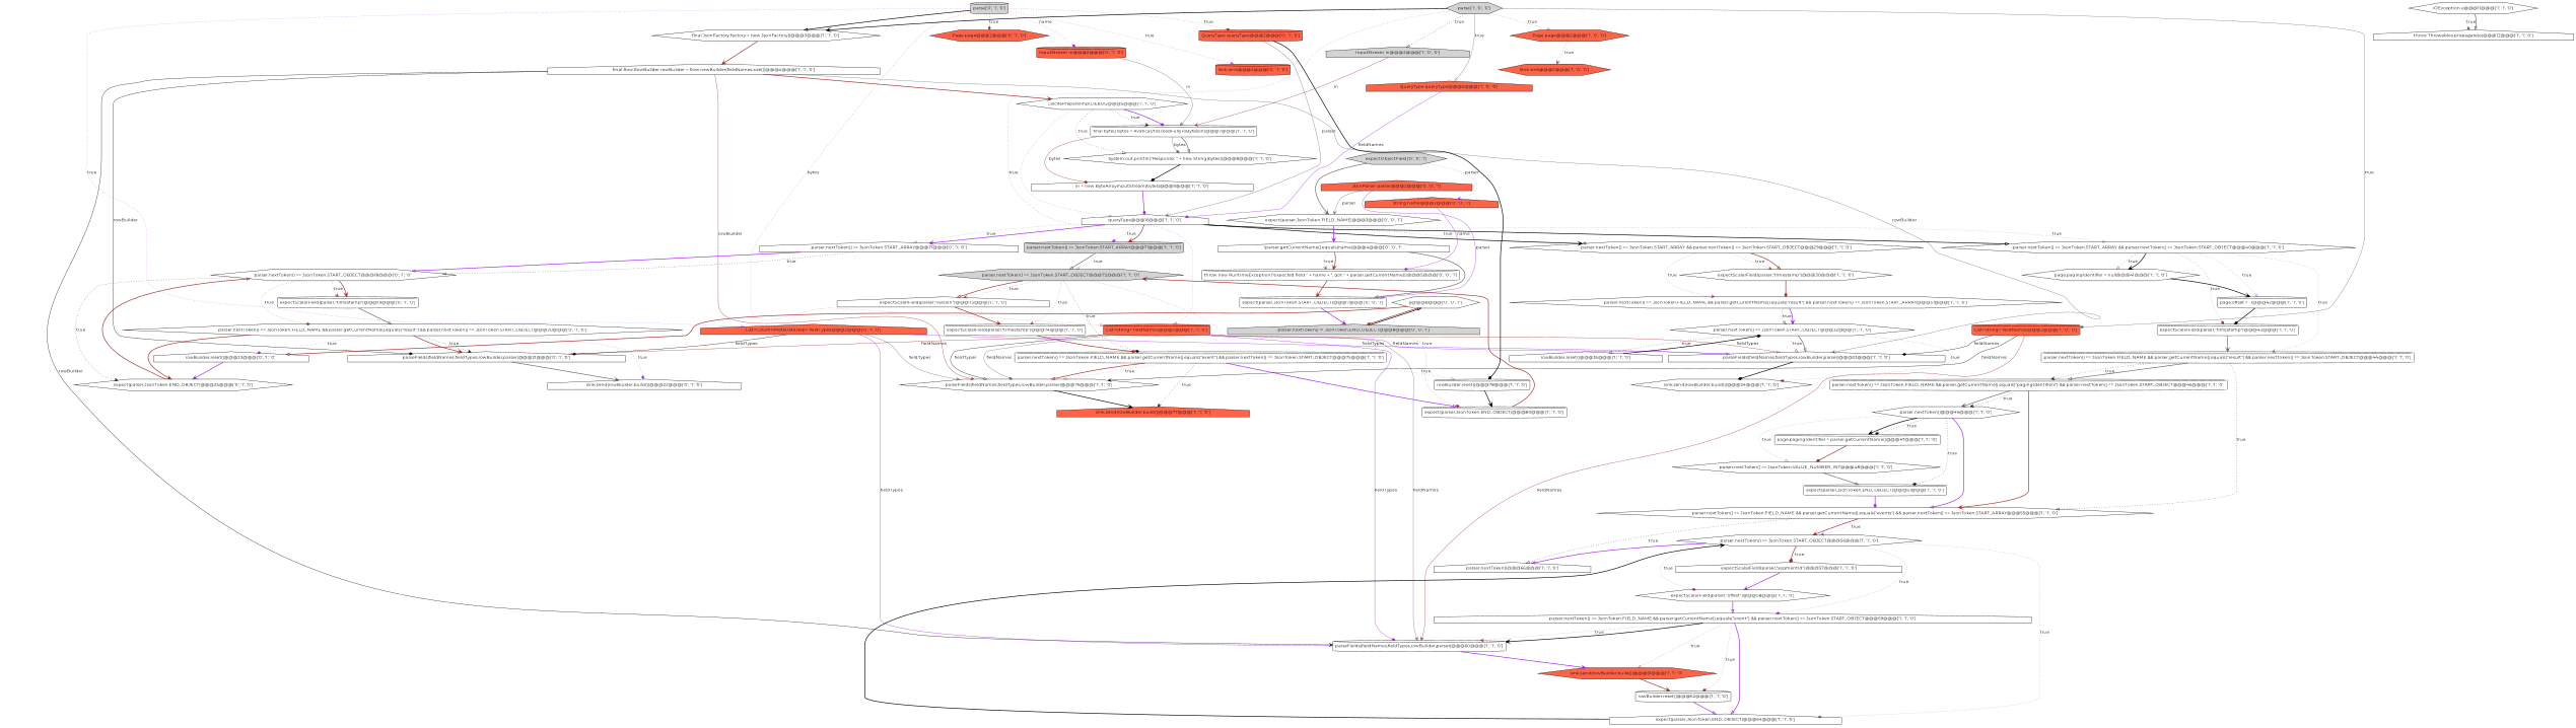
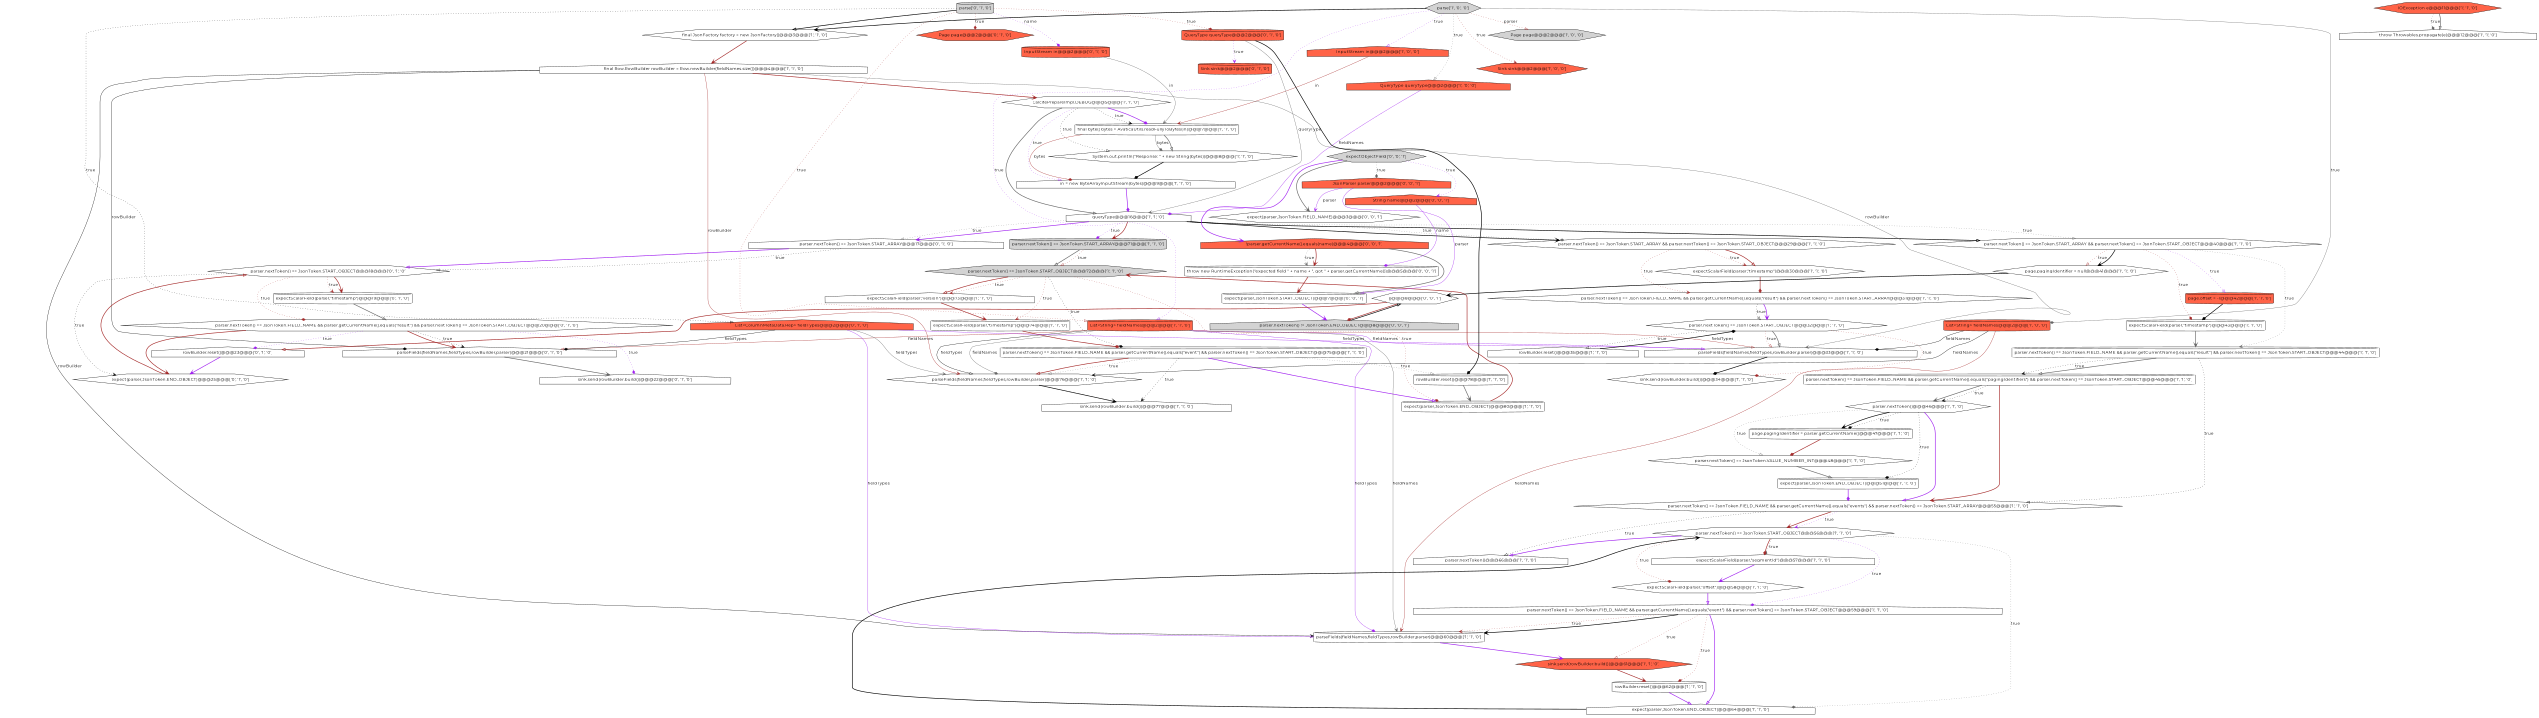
  digraph {
    fontname=Montserrat
    node [fillcolor=white fontname=Montserrat shape=hexagon style=filled]
    edge [arrowhead=vee color=brown fontname=Montserrat style=bold]
-   n1 [fillcolor=lightgray label="InputStream in@@@2@@@['1', '0', '0']" shape=house]
+   n1 [fillcolor=tomato label="InputStream in@@@2@@@['1', '0', '0']" shape=house]
    n2 [label="final byte(( bytes = AvaticaUtils.readFullyToBytes(in)@@@7@@@['1', '1', '0']" shape=cylinder]
    n3 [label="in = new ByteArrayInputStream(bytes)@@@9@@@['1', '1', '0']" shape=house]
    n4 [label="System.out.println(\"Response: \" + new String(bytes))@@@8@@@['1', '1', '0']"]
    n5 [fillcolor=lightgray label="parser.nextToken() == JsonToken.START_OBJECT@@@72@@@['1', '1', '0']"]
    n6 [label="parser.nextToken() == JsonToken.FIELD_NAME && parser.getCurrentName().equals(\"event\") && parser.nextToken() == JsonToken.START_OBJECT@@@75@@@['1', '1', '0']" shape=cylinder]
    n7 [label="expect(parser,JsonToken.END_OBJECT)@@@80@@@['1', '1', '0']" shape=cylinder]
    n8 [label="expectScalarField(parser,\"version\")@@@73@@@['1', '1', '0']" shape=house]
    n9 [label="expectScalarField(parser,\"timestamp\")@@@74@@@['1', '1', '0']" shape=cylinder]
    n10 [label="parseFields(fieldNames,fieldTypes,rowBuilder,parser)@@@76@@@['1', '1', '0']"]
    n11 [label="rowBuilder.reset()@@@78@@@['1', '1', '0']" shape=cylinder]
-   n12 [fillcolor=tomato label="sink.send(rowBuilder.build())@@@77@@@['1', '1', '0']" shape=house]
+   n12 [label="sink.send(rowBuilder.build())@@@77@@@['1', '1', '0']" shape=house]
    n13 [label="queryType@@@16@@@['1', '1', '0']" shape=house]
    n14 [label="parser.nextToken() == JsonToken.START_ARRAY@@@17@@@['0', '1', '0']" shape=house]
    n15 [label="parser.nextToken() == JsonToken.START_ARRAY && parser.nextToken() == JsonToken.START_OBJECT@@@40@@@['1', '1', '0']"]
    n16 [fillcolor=lightgray label="parser.nextToken() == JsonToken.START_ARRAY@@@71@@@['1', '1', '0']" shape=cylinder]
    n17 [label="parser.nextToken() == JsonToken.START_ARRAY && parser.nextToken() == JsonToken.START_OBJECT@@@29@@@['1', '1', '0']"]
    n18 [fillcolor=lightgray label="parse['1', '0', '0']"]
    n19 [fillcolor=tomato label="Sink sink@@@2@@@['1', '0', '0']"]
    n20 [label="final JsonFactory factory = new JsonFactory()@@@3@@@['1', '1', '0']"]
-   n21 [fillcolor=tomato label="Page page@@@2@@@['1', '0', '0']"]
+   n21 [fillcolor=lightgray label="Page page@@@2@@@['1', '0', '0']"]
    n22 [fillcolor=tomato label="QueryType queryType@@@2@@@['1', '0', '0']" shape=house]
    n23 [fillcolor=tomato label="List<String> fieldNames@@@2@@@['1', '1', '0']" shape=cylinder]
    n24 [fillcolor=tomato label="List<String> fieldNames@@@2@@@['1', '0', '0']" shape=cylinder]
    n25 [label="final Row.RowBuilder rowBuilder = Row.newBuilder(fieldNames.size())@@@4@@@['1', '1', '0']" shape=house]
    n26 [label="parseFields(fieldNames,fieldTypes,rowBuilder,parser)@@@33@@@['1', '1', '0']" shape=house]
    n27 [label="parseFields(fieldNames,fieldTypes,rowBuilder,parser)@@@21@@@['0', '1', '0']" shape=house]
    n28 [label="parseFields(fieldNames,fieldTypes,rowBuilder,parser)@@@60@@@['1', '1', '0']" shape=cylinder]
    n29 [label="parser.nextToken() == JsonToken.VALUE_NUMBER_INT@@@48@@@['1', '1', '0']"]
    n30 [label="expect(parser,JsonToken.END_OBJECT)@@@51@@@['1', '1', '0']" shape=cylinder]
    n31 [label="parser.nextToken() == JsonToken.FIELD_NAME && parser.getCurrentName().equals(\"events\") && parser.nextToken() == JsonToken.START_ARRAY@@@55@@@['1', '1', '0']"]
    n32 [fillcolor=lightgray label="parse['0', '1', '0']" shape=cylinder]
    n33 [fillcolor=tomato label="QueryType queryType@@@2@@@['0', '1', '0']" shape=cylinder]
    n34 [fillcolor=tomato label="Sink sink@@@2@@@['0', '1', '0']" shape=cylinder]
    n35 [fillcolor=tomato label="InputStream in@@@2@@@['0', '1', '0']" shape=cylinder]
    n36 [fillcolor=tomato label="Page page@@@2@@@['0', '1', '0']"]
    n37 [fillcolor=tomato label="List<ColumnMetaData.Rep> fieldTypes@@@2@@@['0', '1', '0']" shape=house]
    n38 [label="parser.nextToken() == JsonToken.START_OBJECT@@@18@@@['0', '1', '0']"]
    n39 [label="expectScalarField(parser,\"timestamp\")@@@19@@@['0', '1', '0']" shape=cylinder]
    n40 [label="parser.nextToken() == JsonToken.FIELD_NAME && parser.getCurrentName().equals(\"result\") && parser.nextToken() == JsonToken.START_OBJECT@@@20@@@['0', '1', '0']"]
    n41 [label="expect(parser,JsonToken.END_OBJECT)@@@25@@@['0', '1', '0']"]
    n42 [label="expect(parser,JsonToken.FIELD_NAME)@@@3@@@['0', '0', '1']"]
-   n43 [label="!parser.getCurrentName().equals(name)@@@4@@@['0', '0', '1']" shape=house]
+   n43 [fillcolor=tomato label="!parser.getCurrentName().equals(name)@@@4@@@['0', '0', '1']" shape=house]
    n44 [label="expect(parser,JsonToken.START_OBJECT)@@@7@@@['0', '0', '1']" shape=cylinder]
    n45 [label="throw new RuntimeException(\"expected field \" + name + \", got \" + parser.getCurrentName())@@@5@@@['0', '0', '1']" shape=cylinder]
    n46 [label="parser.nextToken() == JsonToken.START_OBJECT@@@32@@@['1', '1', '0']"]
    n47 [label="rowBuilder.reset()@@@35@@@['1', '1', '0']" shape=house]
    n48 [label="sink.send(rowBuilder.build())@@@34@@@['1', '1', '0']"]
    n49 [label="CalcitePrepareImpl.DEBUG@@@5@@@['1', '1', '0']"]
    n50 [label="parser.nextToken()@@@66@@@['1', '1', '0']" shape=house]
    n51 [label="parser.nextToken() == JsonToken.START_OBJECT@@@56@@@['1', '1', '0']"]
    n52 [fillcolor=tomato label="sink.send(rowBuilder.build())@@@61@@@['1', '1', '0']"]
    n53 [label="rowBuilder.reset()@@@62@@@['1', '1', '0']" shape=cylinder]
    n54 [label="expect(parser,JsonToken.END_OBJECT)@@@64@@@['1', '1', '0']" shape=house]
    n55 [label="expectScalarField(parser,\"timestamp\")@@@30@@@['1', '1', '0']"]
    n56 [label="parser.nextToken() == JsonToken.FIELD_NAME && parser.getCurrentName().equals(\"result\") && parser.nextToken() == JsonToken.START_ARRAY@@@31@@@['1', '1', '0']"]
-   n57 [label="page.offset = -1@@@42@@@['1', '1', '0']" shape=cylinder]
+   n57 [fillcolor=tomato label="page.offset = -1@@@42@@@['1', '1', '0']" shape=cylinder]
    n58 [label="expectScalarField(parser,\"timestamp\")@@@43@@@['1', '1', '0']" shape=cylinder]
    n59 [label="parser.nextToken() == JsonToken.FIELD_NAME && parser.getCurrentName().equals(\"result\") && parser.nextToken() == JsonToken.START_OBJECT@@@44@@@['1', '1', '0']" shape=cylinder]
    n60 [label="rowBuilder.reset()@@@23@@@['0', '1', '0']" shape=house]
    n61 [label="sink.send(rowBuilder.build())@@@22@@@['0', '1', '0']" shape=house]
    n62 [fillcolor=tomato label="JsonParser parser@@@2@@@['0', '0', '1']" shape=house]
    n63 [fillcolor=lightgray label="parser.nextToken() != JsonToken.END_OBJECT@@@8@@@['0', '0', '1']" shape=house]
    n64 [label="page.pagingIdentifier = null@@@41@@@['1', '1', '0']"]
    n65 [label="parser.nextToken() == JsonToken.FIELD_NAME && parser.getCurrentName().equals(\"pagingIdentifiers\") && parser.nextToken() == JsonToken.START_OBJECT@@@45@@@['1', '1', '0']" shape=cylinder]
    n66 [label="parser.nextToken()@@@46@@@['1', '1', '0']"]
    n67 [label="page.pagingIdentifier = parser.getCurrentName()@@@47@@@['1', '1', '0']" shape=cylinder]
-   n68 [label="IOException e@@@11@@@['1', '1', '0']"]
+   n68 [fillcolor=tomato label="IOException e@@@11@@@['1', '1', '0']"]
    n69 [label="throw Throwables.propagate(e)@@@12@@@['1', '1', '0']" shape=house]
    n70 [fillcolor=lightgray label="expectObjectField['0', '0', '1']"]
    n71 [fillcolor=tomato label="String name@@@2@@@['0', '0', '1']" shape=house]
    n72 [label="expectScalarField(parser,\"offset\")@@@58@@@['1', '1', '0']"]
    n73 [label="parser.nextToken() == JsonToken.FIELD_NAME && parser.getCurrentName().equals(\"event\") && parser.nextToken() == JsonToken.START_OBJECT@@@59@@@['1', '1', '0']" shape=house]
    n74 [label="expectScalarField(parser,\"segmentId\")@@@57@@@['1', '1', '0']" shape=house]
    n75 [label="{}@@@8@@@['0', '0', '1']"]
    n1 -> n2 [label=in style=solid]
    n2 -> n3 [arrowhead=diamond label=bytes style=solid]
    n2 -> n4 [arrowhead=diamond color=gray40 label=bytes style=solid]
    n2 -> n4 [arrowhead=onormal color=gray40]
    n3 -> n13 [arrowhead=diamond color=purple]
    n4 -> n3 [arrowhead=diamond color=black]
    n5 -> n6 [arrowhead=diamond color=black label=true style=dotted]
    n5 -> n7 [arrowhead=diamond label=true style=dotted]
    n5 -> n8 [label=true style=dotted]
    n5 -> n8 [arrowhead=onormal]
    n5 -> n9 [label=true style=dotted]
    n6 -> n7 [arrowhead=onormal color=purple]
    n6 -> n10 [arrowhead=onormal color=gray40 label=true style=dotted]
    n6 -> n10 [arrowhead=onormal]
    n6 -> n11 [arrowhead=onormal color=gray40 label=true style=dotted]
    n6 -> n12 [color=black label=true style=dotted]
    n7 -> n5
    n8 -> n9
    n9 -> n6 [arrowhead=diamond]
    n10 -> n12 [color=black]
-   n11 -> n7 [color=black]
+   n11 -> n7 [color=gray40]
    n13 -> n14 [arrowhead=onormal color=gray40 label=true style=dotted]
    n13 -> n14 [color=purple]
    n13 -> n15 [arrowhead=onormal color=gray40 label=true style=dotted]
    n13 -> n15 [arrowhead=onormal color=black]
    n13 -> n16 [arrowhead=diamond color=purple label=true style=dotted]
    n13 -> n16
    n13 -> n17 [arrowhead=diamond color=gray40 label=true style=dotted]
    n13 -> n17 [color=black]
    n14 -> n38 [arrowhead=onormal color=black label=true style=dotted]
    n14 -> n38 [arrowhead=onormal color=purple]
    n15 -> n57 [arrowhead=onormal color=purple label=true style=dotted]
    n15 -> n58 [arrowhead=diamond label=true style=dotted]
    n15 -> n59 [color=gray40 label=true style=dotted]
    n15 -> n64 [arrowhead=onormal label=true style=dotted]
    n15 -> n64 [color=black]
    n16 -> n5 [arrowhead=onormal color=gray40]
    n16 -> n5 [arrowhead=onormal label=true style=dotted]
    n17 -> n55 [label=true style=dotted]
    n17 -> n55 [arrowhead=onormal]
    n17 -> n56 [label=true style=dotted]
-   n18 -> n1 [arrowhead=onormal color=black label=true style=dotted]
-   n21 -> n19 [label=true style=dotted]
+   n18 -> n1 [arrowhead=onormal color=purple label=true style=dotted]
+   n18 -> n19 [label=true style=dotted]
    n18 -> n20 [color=black]
-   n18 -> n21 [arrowhead=onormal label=true style=dotted]
-   n18 -> n22 [arrowhead=onormal color=gray40 label=true style=solid]
+   n18 -> n21 [arrowhead=onormal label=parser style=dotted]
+   n18 -> n22 [arrowhead=onormal color=gray40 label=true style=dotted]
    n18 -> n23 [arrowhead=onormal color=purple label=true style=dotted]
    n18 -> n24 [arrowhead=diamond color=gray40 label=true style=solid]
    n20 -> n25
    n22 -> n13 [arrowhead=diamond color=purple label=fieldNames style=solid]
    n23 -> n10 [arrowhead=onormal color=black label=fieldTypes style=solid]
    n23 -> n10 [arrowhead=diamond color=gray40 label=fieldNames style=solid]
    n23 -> n26 [arrowhead=onormal color=purple label=fieldNames style=solid]
    n23 -> n26 [arrowhead=onormal label=fieldTypes style=solid]
    n23 -> n27 [arrowhead=onormal label=fieldNames style=solid]
    n23 -> n28 [arrowhead=diamond color=purple label=fieldTypes style=solid]
    n23 -> n28 [color=gray40 label=fieldNames style=solid]
    n24 -> n10 [color=black label=fieldNames style=solid]
    n24 -> n26 [arrowhead=diamond color=black label=fieldNames style=solid]
    n24 -> n28 [label=fieldNames style=solid]
    n25 -> n10 [label=rowBuilder style=solid]
    n25 -> n26 [color=gray40 label=rowBuilder style=solid]
    n25 -> n27 [arrowhead=diamond color=black label=rowBuilder style=solid]
    n25 -> n28 [color=black label=rowBuilder style=solid]
    n25 -> n49
    n26 -> n48 [arrowhead=diamond color=black]
    n27 -> n61 [color=gray40]
    n28 -> n52 [color=purple]
    n29 -> n30 [arrowhead=onormal color=gray40]
    n30 -> n31 [arrowhead=diamond color=purple]
    n31 -> n50 [arrowhead=onormal color=black label=true style=dotted]
    n31 -> n51
    n31 -> n51 [color=purple label=true style=dotted]
    n32 -> n20 [arrowhead=onormal color=black]
-   n32 -> n23 [arrowhead=onormal label=bytes style=dotted]
+   n32 -> n23 [arrowhead=onormal label=true style=dotted]
    n32 -> n33 [arrowhead=diamond label=true style=dotted]
-   n32 -> n34 [color=purple label=true style=dotted]
+   n33 -> n34 [color=purple label=true style=dotted]
    n32 -> n35 [arrowhead=diamond color=purple label=name style=dotted]
    n32 -> n36 [arrowhead=diamond label=true style=dotted]
-   n32 -> n37 [arrowhead=onormal color=purple label=true style=dotted]
+   n32 -> n37 [arrowhead=onormal color=black label=true style=dotted]
    n33 -> n11 [arrowhead=diamond color=black]
-   n33 -> n13 [color=gray40 label=parser style=solid]
+   n33 -> n13 [color=gray40 label=queryType style=solid]
    n35 -> n2 [color=gray40 label=in style=solid]
    n37 -> n10 [color=gray40 label=fieldTypes style=solid]
    n37 -> n26 [arrowhead=onormal color=purple label=fieldTypes style=solid]
    n37 -> n27 [arrowhead=diamond color=black label=fieldTypes style=solid]
    n37 -> n28 [arrowhead=onormal color=purple label=fieldTypes style=solid]
    n38 -> n39 [label=true style=dotted]
    n38 -> n39
    n38 -> n40 [arrowhead=diamond label=true style=dotted]
    n38 -> n41 [color=black label=true style=dotted]
    n39 -> n40 [arrowhead=onormal color=gray40]
    n40 -> n27 [color=black label=true style=dotted]
    n40 -> n27
    n40 -> n41
    n40 -> n60 [arrowhead=diamond color=purple label=true style=dotted]
    n40 -> n61 [arrowhead=diamond color=purple label=true style=dotted]
    n41 -> n38 [arrowhead=onormal]
-   n42 -> n43 [color=purple]
+   n70 -> n43 [color=purple]
    n43 -> n44 [arrowhead=onormal color=gray40]
    n43 -> n45
    n43 -> n45 [color=gray40 label=true style=dotted]
    n44 -> n63 [color=purple]
    n45 -> n44
    n46 -> n26 [arrowhead=onormal label=true style=dotted]
    n46 -> n26 [arrowhead=onormal color=gray40]
    n46 -> n47 [arrowhead=onormal color=black label=true style=dotted]
    n46 -> n48 [arrowhead=diamond label=true style=dotted]
    n47 -> n46 [arrowhead=diamond color=black]
    n49 -> n2 [arrowhead=diamond color=purple]
    n49 -> n2 [color=black label=true style=dotted]
+   n49 -> n3 [arrowhead=onormal color=purple label=true style=dotted]
    n49 -> n4 [arrowhead=onormal color=black label=true style=dotted]
-   n49 -> n13 [arrowhead=onormal color=gray40 style=dotted]
+   n49 -> n13 [arrowhead=onormal color=gray40]
    n51 -> n50 [arrowhead=onormal color=purple]
    n51 -> n54 [arrowhead=diamond color=gray40 label=true style=dotted]
    n51 -> n72 [arrowhead=diamond label=true style=dotted]
    n51 -> n73 [arrowhead=diamond color=purple label=true style=dotted]
    n51 -> n74 [arrowhead=diamond color=gray40 label=true style=dotted]
    n51 -> n74 [arrowhead=diamond]
    n52 -> n53
    n53 -> n54 [arrowhead=onormal color=purple]
    n54 -> n51 [color=black]
    n55 -> n56 [arrowhead=diamond]
    n56 -> n46 [arrowhead=onormal color=black label=true style=dotted]
    n56 -> n46 [color=purple]
    n57 -> n58 [arrowhead=diamond color=black]
    n58 -> n59 [color=gray40]
    n59 -> n31 [arrowhead=onormal color=black label=true style=dotted]
    n59 -> n65 [arrowhead=onormal color=gray40]
    n59 -> n65 [color=black label=true style=dotted]
    n60 -> n41 [color=purple]
-   n62 -> n42 [color=gray40 label=parser style=solid]
+   n62 -> n42 [color=purple label=parser style=solid]
    n62 -> n44 [arrowhead=onormal color=purple label=parser style=solid]
    n63 -> n75 [arrowhead=onormal color=black]
-   n64 -> n57 [color=black]
+   n64 -> n75 [color=black]
    n65 -> n31
    n65 -> n66 [color=gray40]
    n65 -> n66 [color=black label=true style=dotted]
    n66 -> n29 [arrowhead=onormal color=gray40 label=true style=dotted]
    n66 -> n30 [arrowhead=diamond color=black label=true style=dotted]
    n66 -> n31 [arrowhead=onormal color=purple]
    n66 -> n67 [arrowhead=diamond color=black label=true style=dotted]
    n66 -> n67 [color=black]
    n67 -> n29 [arrowhead=diamond]
    n68 -> n69 [arrowhead=diamond color=gray40 label=true style=dotted]
    n68 -> n69 [arrowhead=onormal color=gray40]
    n70 -> n42 [color=gray40]
-   n70 -> n71 [color=purple label=parser style=dotted]
+   n70 -> n62 [arrowhead=diamond color=gray40 label=true style=dotted]
+   n70 -> n71 [color=purple label=true style=dotted]
    n71 -> n45 [arrowhead=diamond color=purple label=name style=solid]
    n72 -> n73 [arrowhead=onormal color=purple]
    n73 -> n28 [label=true style=dotted]
    n73 -> n28 [color=black]
    n73 -> n52 [arrowhead=onormal label=true style=dotted]
    n73 -> n53 [arrowhead=diamond label=true style=dotted]
    n73 -> n54 [arrowhead=onormal color=purple]
    n74 -> n72 [color=purple]
    n75 -> n60 [arrowhead=onormal]
    n75 -> n63 [arrowhead=diamond]
  }
